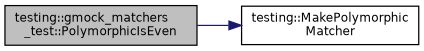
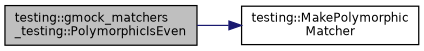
  digraph {
    rankdir=LR
    fontname="DejaVu Sans"
    node [color=black fontname="DejaVu Sans" fontsize=10 shape=record style=filled]
-   n1 [fillcolor=grey75 fontcolor=black height=0.2 label="testing::gmock_matchers\l_test::PolymorphicIsEven" width=0.4]
+   n1 [fillcolor=grey75 fontcolor=black height=0.2 label="testing::gmock_matchers\l_testing::PolymorphicIsEven" width=0.4]
    n2 [fillcolor=white height=0.2 label="testing::MakePolymorphic\lMatcher" width=0.4]
    n1 -> n2 [color=midnightblue fontname="DejaVu Sans" fontsize=10 labelfontname=Helvetica labelfontsize=10 style=solid]
  }
